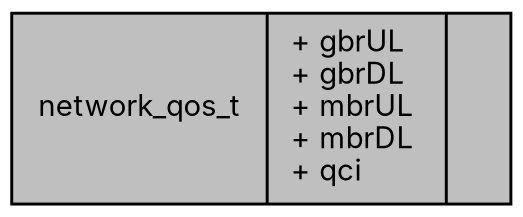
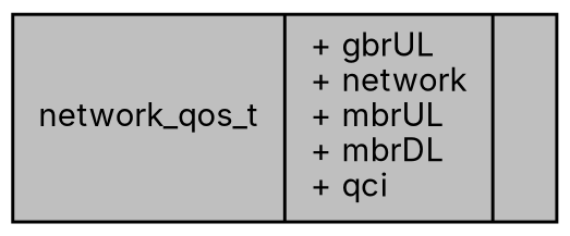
  digraph {
    rankdir=LR
    fontname=Inter
-   n1 [color=black fillcolor=grey75 fontcolor=black fontname=Inter fontsize=10 height=0.2 label="{network_qos_t\n|+ gbrUL\l+ gbrDL\l+ mbrUL\l+ mbrDL\l+ qci\l|}" shape=record style=filled width=0.4]
+   n1 [color=black fillcolor=grey75 fontcolor=black fontname=Inter fontsize=10 height=0.2 label="{network_qos_t\n|+ gbrUL\l+ network\l+ mbrUL\l+ mbrDL\l+ qci\l|}" shape=record style=filled width=0.4]
  }
